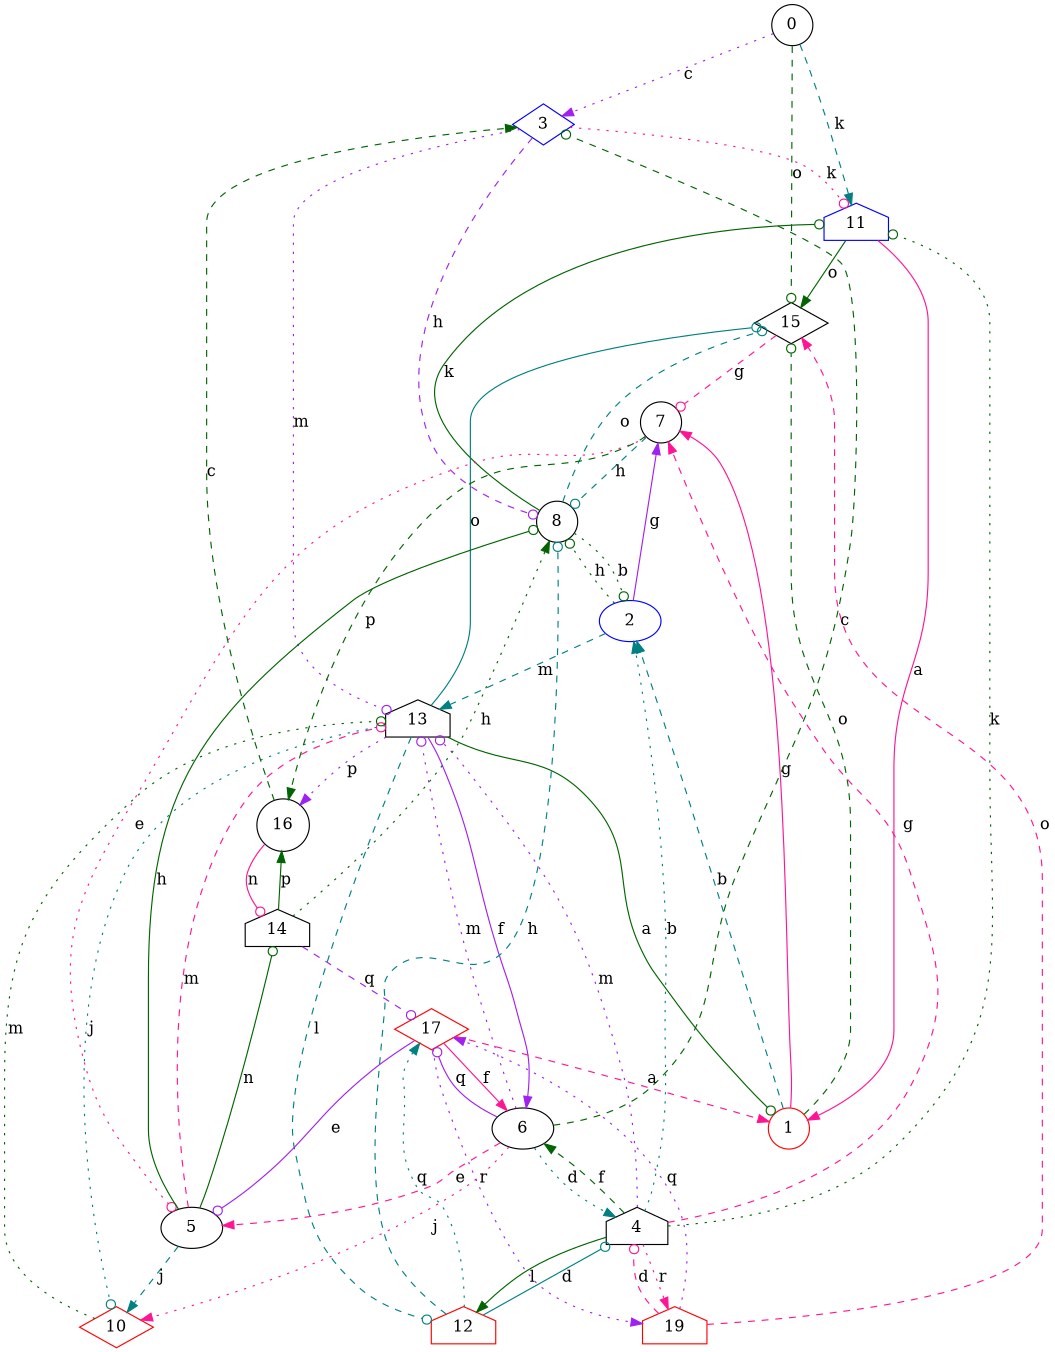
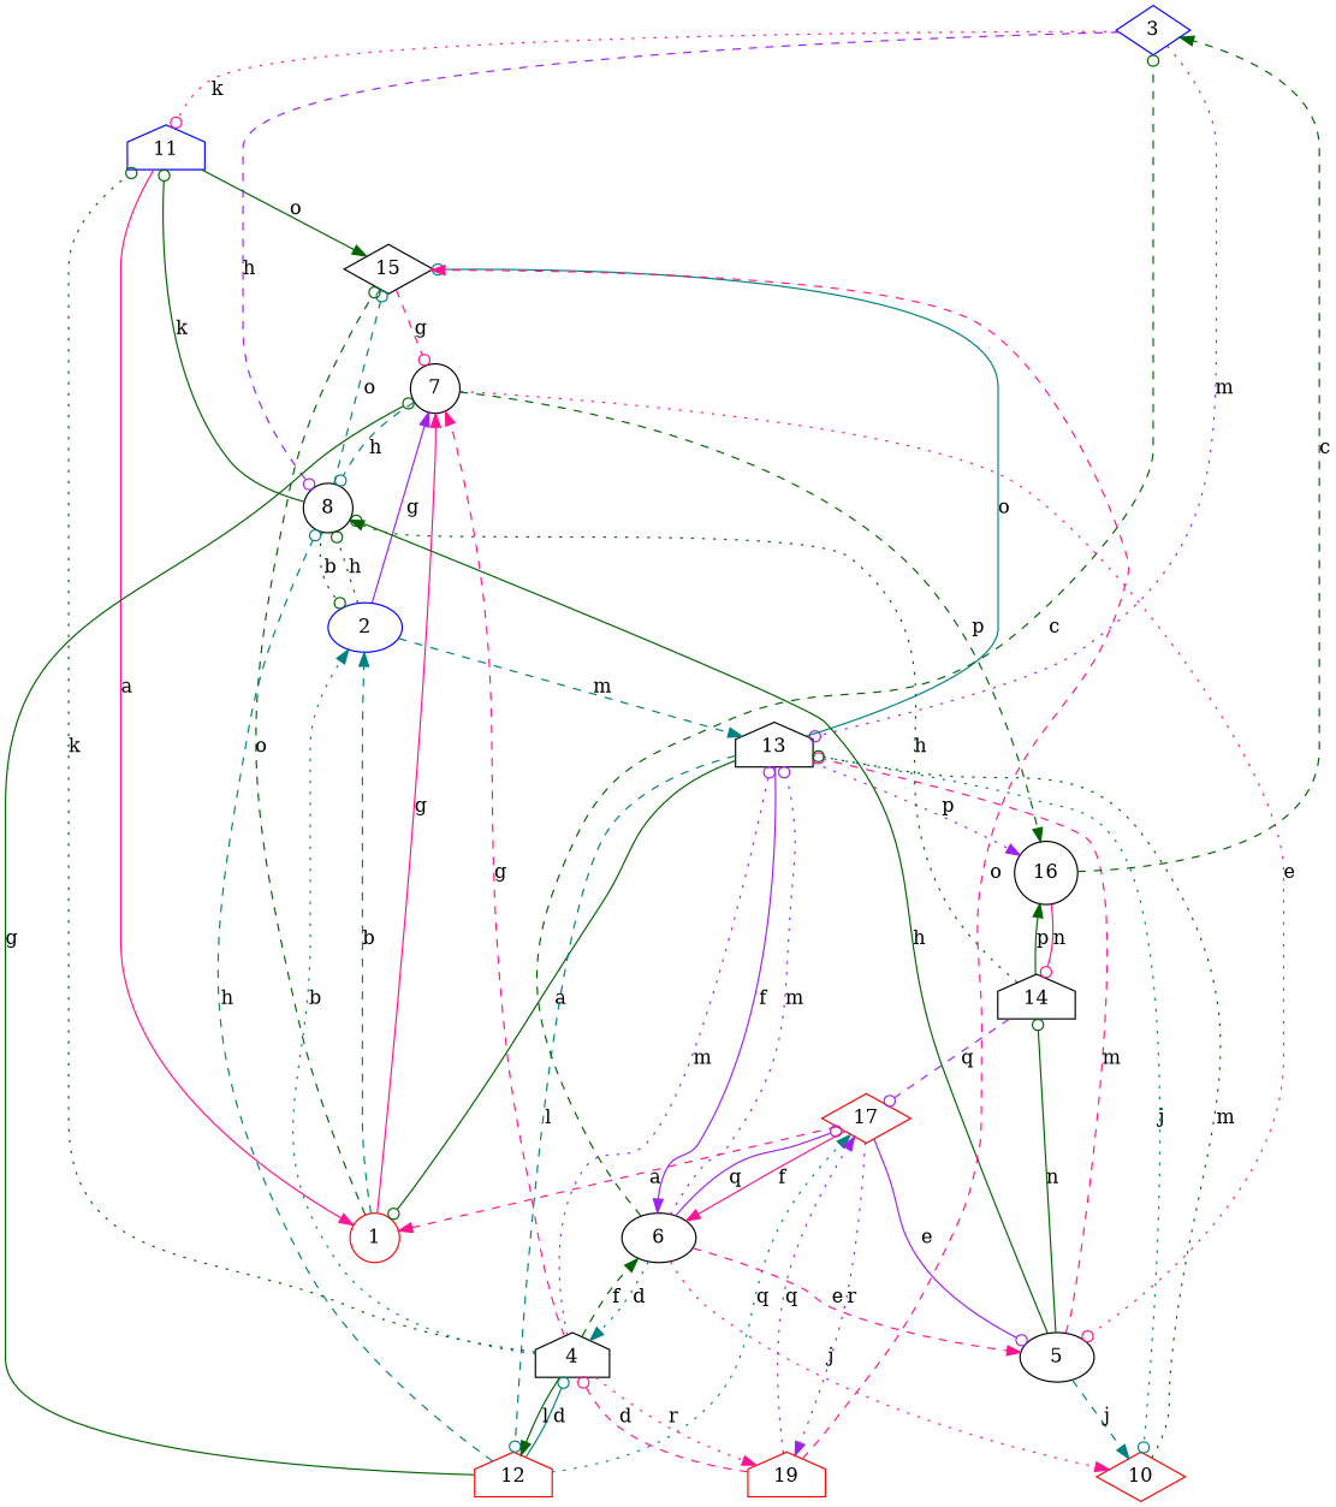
  strict digraph {
    node [color=black shape=house]
    edge [arrowhead=odot color=darkgreen style=dashed]
-   0 [shape=circle]
    3 [color=blue shape=diamond]
    11 [color=blue]
    15 [shape=diamond]
    8 [shape=circle]
    13
    1 [color=red shape=circle]
    7 [shape=circle]
    2 [color=blue shape=ellipse]
    5 [shape=ellipse]
    16 [shape=circle]
    6 [shape=ellipse]
    12 [color=red]
    10 [color=red shape=diamond]
    4
    19 [color=red]
    17 [color=red shape=diamond]
    14
-   0 -> 3 [arrowhead=normal color=purple label=c style=dotted]
-   0 -> 11 [arrowhead=normal color=teal label=k]
-   0 -> 15 [label=o]
    3 -> 11 [color=deeppink label=k style=dotted]
    3 -> 8 [color=purple label=h]
    3 -> 13 [color=purple label=m style=dotted]
    11 -> 15 [arrowhead=normal label=o style=solid]
    11 -> 1 [arrowhead=normal color=deeppink label=a style=solid]
    15 -> 7 [color=deeppink label=g]
    8 -> 11 [label=k style=solid]
    8 -> 15 [color=teal label=o]
    8 -> 2 [label=b style=dotted]
    13 -> 15 [color=teal label=o style=solid]
    13 -> 1 [label=a style=solid]
    13 -> 16 [arrowhead=normal color=purple label=p style=dotted]
    13 -> 6 [arrowhead=normal color=purple label=f style=solid]
    13 -> 12 [color=teal label=l]
    13 -> 10 [color=teal label=j style=dotted]
    1 -> 15 [label=o]
    1 -> 7 [arrowhead=normal color=deeppink label=g style=solid]
    1 -> 2 [arrowhead=normal color=teal label=b]
    7 -> 8 [color=teal label=h]
    7 -> 5 [color=deeppink label=e style=dotted]
    7 -> 16 [arrowhead=normal label=p]
    2 -> 8 [label=h style=dotted]
    2 -> 13 [arrowhead=normal color=teal label=m]
    2 -> 7 [arrowhead=normal color=purple label=g style=solid]
    5 -> 8 [label=h style=solid]
    5 -> 13 [color=deeppink label=m]
    5 -> 10 [arrowhead=normal color=teal label=j]
    5 -> 14 [label=n style=solid]
    16 -> 3 [arrowhead=normal label=c]
    16 -> 14 [color=deeppink label=n style=solid]
    6 -> 3 [label=c]
    6 -> 13 [color=purple label=m style=dotted]
    6 -> 5 [arrowhead=normal color=deeppink label=e]
    6 -> 10 [arrowhead=normal color=deeppink label=j style=dotted]
    6 -> 4 [arrowhead=normal color=teal label=d style=dotted]
    6 -> 17 [color=purple label=q style=solid]
    12 -> 8 [color=teal label=h]
+   12 -> 7 [label=g style=solid]
    12 -> 4 [color=teal label=d style=solid]
    12 -> 17 [arrowhead=normal color=teal label=q style=dotted]
    10 -> 13 [label=m style=dotted]
    4 -> 11 [label=k style=dotted]
    4 -> 13 [color=purple label=m style=dotted]
    4 -> 7 [arrowhead=normal color=deeppink label=g]
    4 -> 2 [arrowhead=normal color=teal label=b style=dotted]
    4 -> 6 [arrowhead=normal label=f]
    4 -> 12 [arrowhead=normal label=l style=solid]
    4 -> 19 [arrowhead=normal color=deeppink label=r style=dotted]
    19 -> 15 [arrowhead=normal color=deeppink label=o]
    19 -> 4 [color=deeppink label=d]
    19 -> 17 [arrowhead=normal color=purple label=q style=dotted]
    17 -> 1 [arrowhead=normal color=deeppink label=a]
    17 -> 5 [color=purple label=e style=solid]
    17 -> 6 [arrowhead=normal color=deeppink label=f style=solid]
    17 -> 19 [arrowhead=normal color=purple label=r style=dotted]
    14 -> 8 [arrowhead=normal label=h style=dotted]
    14 -> 16 [arrowhead=normal label=p style=solid]
    14 -> 17 [color=purple label=q]
  }
